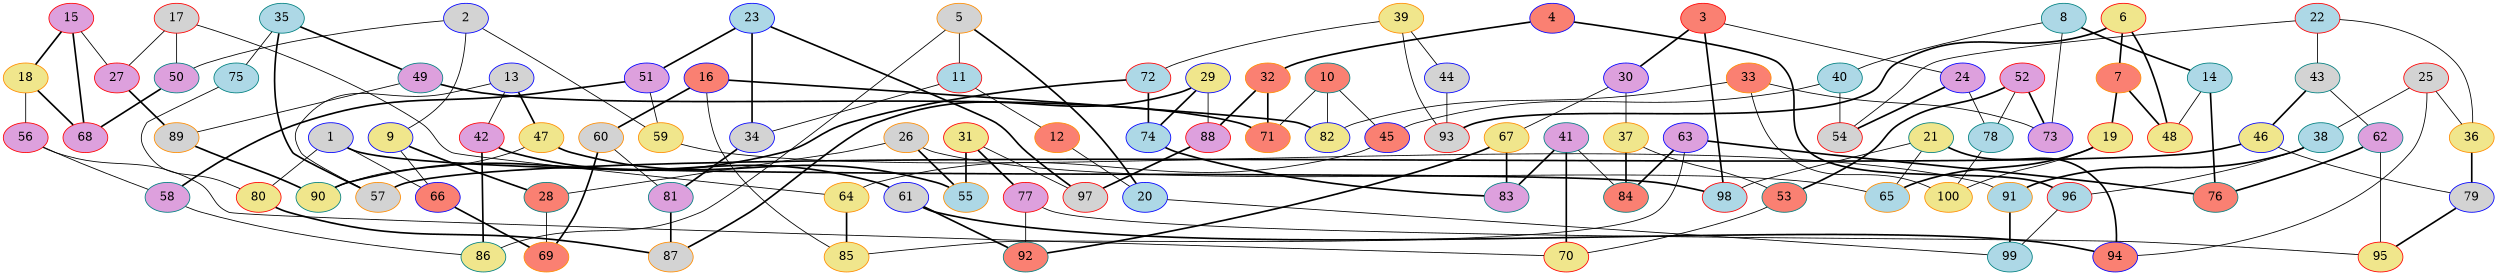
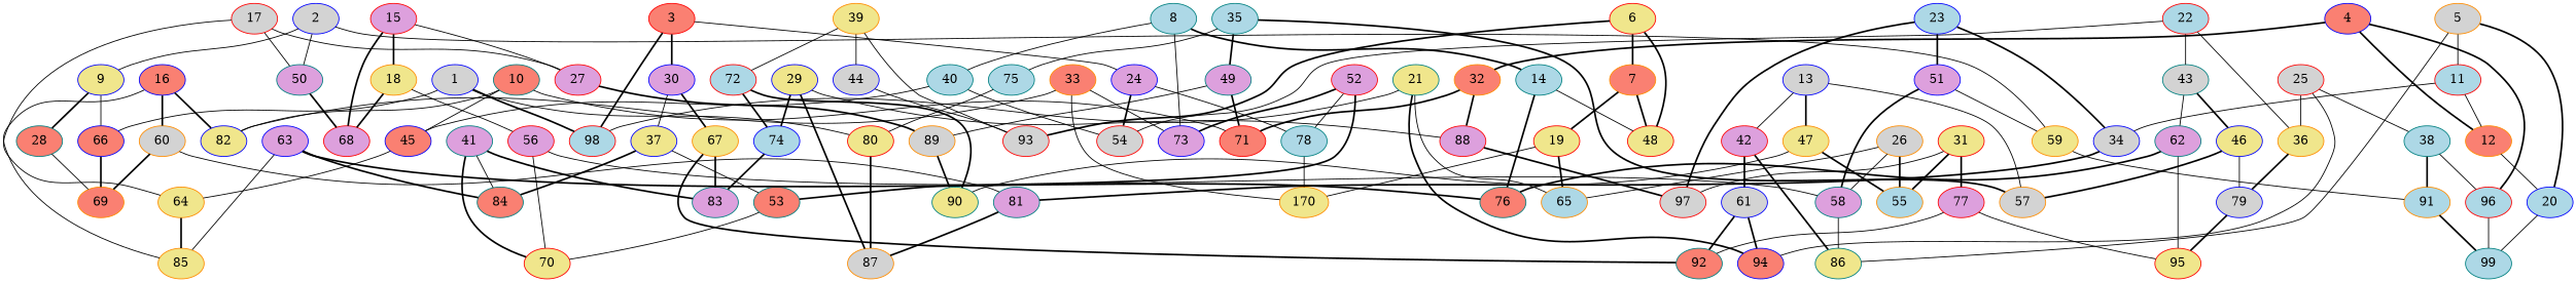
  graph {
    node [color=red fillcolor=khaki style=filled]
    edge [style=solid]
    1 [color=blue fillcolor=lightgrey]
    66 [color=blue fillcolor=salmon]
    80
    98 [fillcolor=lightblue]
    69 [color=darkorange fillcolor=salmon]
    87 [color=darkorange fillcolor=lightgrey]
    2 [color=blue fillcolor=lightgrey]
    9 [color=blue]
    50 [color=teal fillcolor=plum]
    59 [color=darkorange]
    28 [color=teal fillcolor=salmon]
    68 [fillcolor=plum]
    91 [color=darkorange fillcolor=lightblue]
    3 [fillcolor=salmon]
    24 [color=blue fillcolor=plum]
    30 [color=blue fillcolor=plum]
    54 [fillcolor=lightgrey]
    78 [color=teal fillcolor=lightblue]
-   37 [color=darkorange]
+   37 [color=blue]
    67 [color=darkorange]
    4 [color=blue fillcolor=salmon]
    12 [color=darkorange fillcolor=salmon]
    32 [color=darkorange fillcolor=salmon]
    96 [fillcolor=lightblue]
    20 [color=blue fillcolor=lightblue]
-   71 [color=darkorange fillcolor=salmon]
+   71 [fillcolor=salmon]
    88 [fillcolor=plum]
    99 [color=teal fillcolor=lightblue]
    5 [color=darkorange fillcolor=lightgrey]
    11 [fillcolor=lightblue]
    86 [color=teal]
    34 [color=blue fillcolor=lightgrey]
    7 [color=darkorange fillcolor=salmon]
    6
    48
    93 [fillcolor=lightgrey]
    19
    65 [color=darkorange fillcolor=lightblue]
-   100 [color=darkorange]
+   100 [color=darkorange label=170]
    8 [color=teal fillcolor=lightblue]
    14 [color=teal fillcolor=lightblue]
    40 [color=teal fillcolor=lightblue]
    73 [color=blue fillcolor=plum]
    76 [color=teal fillcolor=salmon]
    45 [color=blue fillcolor=salmon]
    10 [color=teal fillcolor=salmon]
    82 [color=blue]
    64 [color=darkorange]
    81 [color=teal fillcolor=plum]
    13 [color=blue fillcolor=lightgrey]
    42 [fillcolor=plum]
    47 [color=darkorange]
    57 [color=darkorange fillcolor=lightgrey]
    61 [color=blue fillcolor=lightgrey]
    55 [color=darkorange fillcolor=lightblue]
    90 [color=teal]
    15 [fillcolor=plum]
    18 [color=darkorange]
    27 [fillcolor=plum]
    56 [fillcolor=plum]
    89 [color=darkorange fillcolor=lightgrey]
    16 [color=blue fillcolor=salmon]
    60 [color=darkorange fillcolor=lightgrey]
    85 [color=darkorange]
    17 [fillcolor=lightgrey]
    70
    58 [color=teal fillcolor=plum]
    21 [color=teal]
    94 [color=blue fillcolor=salmon]
    22 [fillcolor=lightblue]
    36 [color=darkorange]
    43 [color=teal fillcolor=lightgrey]
    79 [color=blue fillcolor=lightgrey]
    46 [color=blue]
    62 [color=teal fillcolor=plum]
    23 [color=blue fillcolor=lightblue]
    51 [color=blue fillcolor=plum]
    97 [fillcolor=lightgrey]
    25 [fillcolor=lightgrey]
    38 [color=teal fillcolor=lightblue]
    26 [color=darkorange fillcolor=lightgrey]
    29 [color=blue]
    74 [color=blue fillcolor=lightblue]
    83 [color=teal fillcolor=plum]
    53 [color=teal fillcolor=salmon]
    84 [color=teal fillcolor=salmon]
    92 [color=teal fillcolor=salmon]
    31
    77 [fillcolor=plum]
    95
    33 [color=darkorange fillcolor=salmon]
    35 [color=teal fillcolor=lightblue]
    49 [color=teal fillcolor=plum]
    75 [color=teal fillcolor=lightblue]
    39 [color=darkorange]
    44 [color=blue fillcolor=lightgrey]
    72 [fillcolor=lightblue]
    41 [color=teal fillcolor=plum]
    52 [fillcolor=plum]
    63 [color=blue fillcolor=plum]
    1 -- 66
    1 -- 80
    1 -- 98 [style=bold]
    66 -- 69 [style=bold]
    80 -- 87 [style=bold]
    2 -- 9
    2 -- 50
    2 -- 59
    9 -- 66
    9 -- 28 [style=bold]
    50 -- 68 [style=bold]
    59 -- 91
    28 -- 69
    91 -- 99 [style=bold]
    3 -- 98 [style=bold]
    3 -- 24
    3 -- 30 [style=bold]
    24 -- 54 [style=bold]
    24 -- 78
    30 -- 37
-   30 -- 67
+   30 -- 67 [style=bold]
    78 -- 100
    37 -- 53
    37 -- 84 [style=bold]
    67 -- 83 [style=bold]
    67 -- 92 [style=bold]
+   4 -- 12 [style=bold]
    4 -- 32 [style=bold]
    4 -- 96 [style=bold]
    12 -- 20
    32 -- 71 [style=bold]
    32 -- 88 [style=bold]
    96 -- 99
    20 -- 99
    88 -- 97 [style=bold]
    5 -- 20 [style=bold]
    5 -- 11
    5 -- 86
    11 -- 12
    11 -- 34
    34 -- 81 [style=bold]
    7 -- 48 [style=bold]
    7 -- 19 [style=bold]
    6 -- 7 [style=bold]
    6 -- 48 [style=bold]
    6 -- 93 [style=bold]
    19 -- 65 [style=bold]
    19 -- 100
    8 -- 14 [style=bold]
    8 -- 40
    8 -- 73
    14 -- 48
    14 -- 76 [style=bold]
    40 -- 54
    40 -- 45
    45 -- 64
    10 -- 71
    10 -- 45
    10 -- 82
    64 -- 85 [style=bold]
    81 -- 87 [style=bold]
    13 -- 42
    13 -- 47 [style=bold]
    13 -- 57
    42 -- 86 [style=bold]
    42 -- 61 [style=bold]
    47 -- 55 [style=bold]
    47 -- 90
    61 -- 94 [style=bold]
    61 -- 92 [style=bold]
    15 -- 68 [style=bold]
    15 -- 18 [style=bold]
    15 -- 27
    18 -- 68 [style=bold]
    18 -- 56
    27 -- 89 [style=bold]
    56 -- 70
    56 -- 58
    89 -- 90 [style=bold]
    16 -- 82 [style=bold]
    16 -- 60 [style=bold]
    16 -- 85
    60 -- 69 [style=bold]
    60 -- 81
    17 -- 50
    17 -- 64
    17 -- 27
    58 -- 86
    21 -- 98
    21 -- 65
    21 -- 94 [style=bold]
    22 -- 54
    22 -- 36
    22 -- 43
    36 -- 79 [style=bold]
    43 -- 46 [style=bold]
    43 -- 62
    79 -- 95 [style=bold]
    46 -- 57 [style=bold]
    46 -- 79
    62 -- 76 [style=bold]
    62 -- 95
    23 -- 34 [style=bold]
    23 -- 51 [style=bold]
    23 -- 97 [style=bold]
    51 -- 59
    51 -- 58 [style=bold]
    25 -- 94
    25 -- 36
    25 -- 38
    38 -- 91 [style=bold]
    38 -- 96
-   26 -- 28
+   26 -- 58
    26 -- 65
    26 -- 55 [style=bold]
    29 -- 87 [style=bold]
    29 -- 88
    29 -- 74 [style=bold]
    74 -- 83 [style=bold]
    53 -- 70
    31 -- 55 [style=bold]
    31 -- 97
    31 -- 77 [style=bold]
    77 -- 92
    77 -- 95
    33 -- 100
    33 -- 73
    33 -- 82
    35 -- 57 [style=bold]
    35 -- 49 [style=bold]
    35 -- 75
    49 -- 71 [style=bold]
    49 -- 89
    75 -- 80
    39 -- 93
    39 -- 44
    39 -- 72
    44 -- 93
    72 -- 90 [style=bold]
    72 -- 74 [style=bold]
    41 -- 70 [style=bold]
    41 -- 83 [style=bold]
    41 -- 84
    52 -- 78
    52 -- 73 [style=bold]
    52 -- 53 [style=bold]
    63 -- 76 [style=bold]
    63 -- 85
    63 -- 84 [style=bold]
  }
